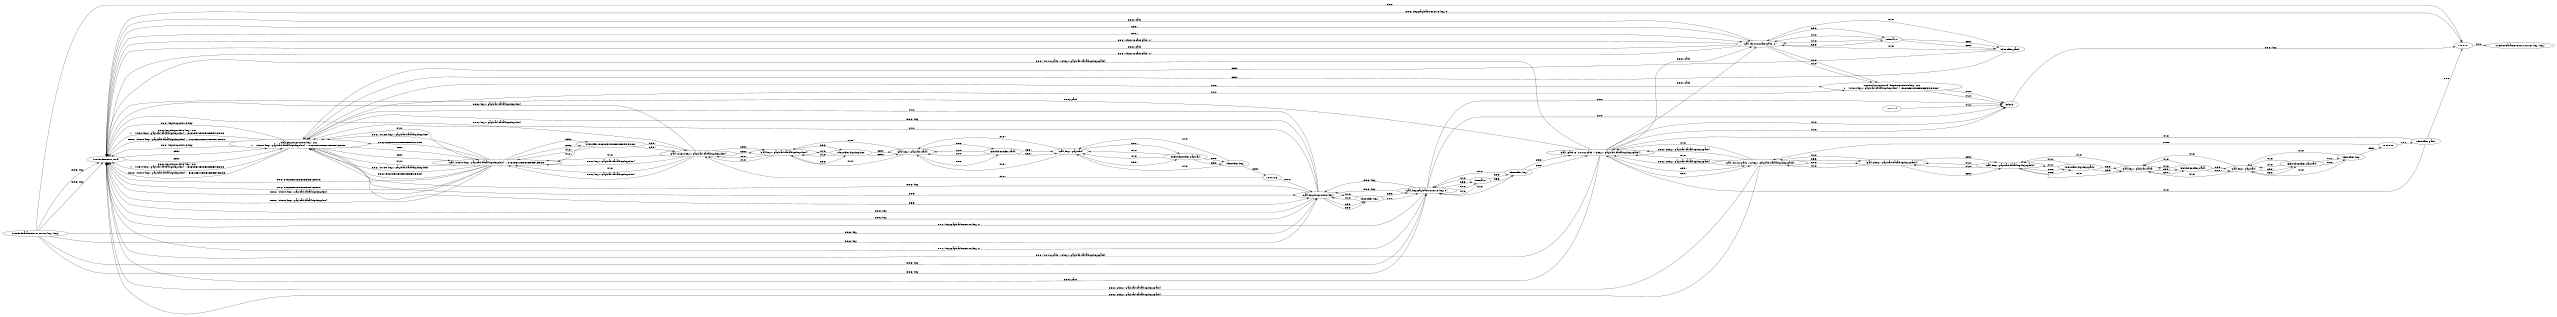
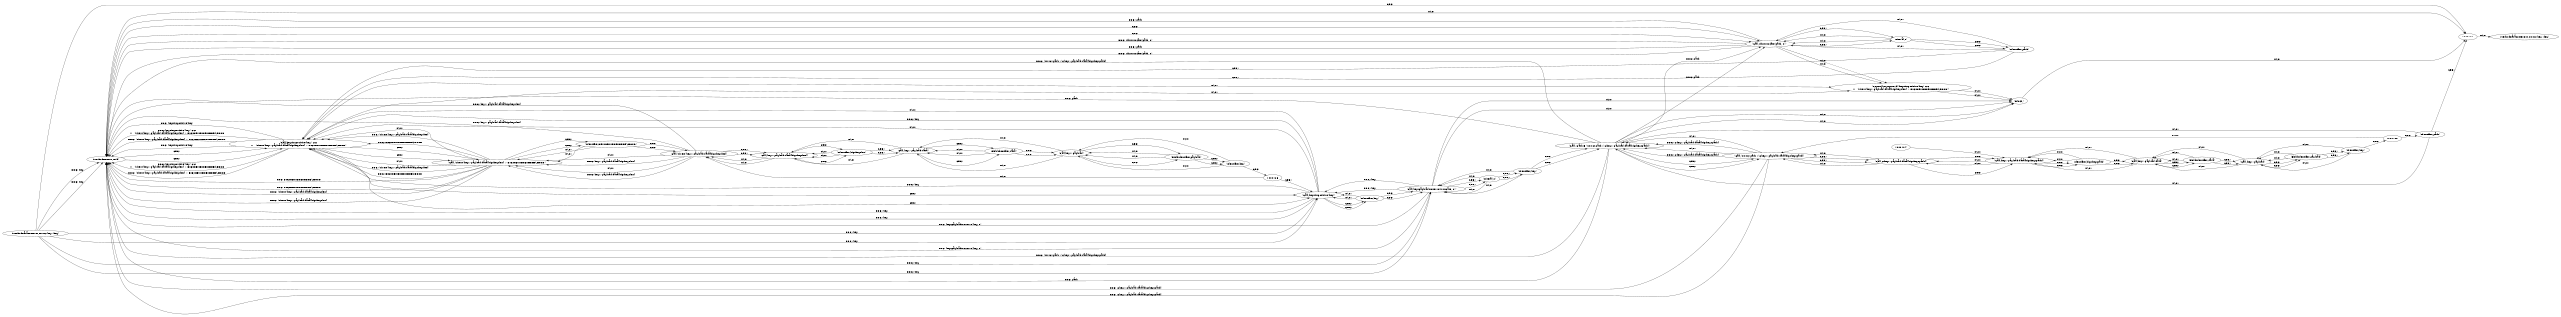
  digraph {
    rankdir=LR
    n1 [label="(MethodReturn,void)"]
    n2 [label="(Call,key_is_positive(key) &&\n \t    (size_t)key->payload.data[big_key_len] > BIG_KEY_FILE_THRESHOLD)"]
    n3 [label="(Call,vfs_truncate(path, 0))"]
    1000101
    n5 [label="(Call,key_is_positive(key))"]
    n6 [label="(ControlStructure,if (key_is_positive(key) &&\n \t    (size_t)key->payload.data[big_key_len] > BIG_KEY_FILE_THRESHOLD))"]
    n7 [label="(Call,(size_t)key->payload.data[big_key_len] > BIG_KEY_FILE_THRESHOLD)"]
    n8 [label="(Literal,0)"]
    n9 [label="(MethodParameterOut,struct key *key)"]
    n10 [label="(MethodParameterIn,struct key *key)"]
-   n11 [label="(Call,key_payload_reserve(key, 0))"]
+   n11 [label="(Call,key_payload_reserve(truncate, 0))"]
    n12 [label="(Block,)"]
    n13 [label="(Literal,0)"]
    n14 [label="(Identifier,key)"]
    n15 [label="(Call,*path = (struct path *)&key->payload.data[big_key_path])"]
    n16 [label="(Call,(struct path *)&key->payload.data[big_key_path])"]
    n17 [label="(Call,&key->payload.data[big_key_path])"]
    n18 [label="(Identifier,path)"]
    n19 [label="(Call,key->payload.data[big_key_path])"]
    n20 [label="(Identifier,big_key_path)"]
    n21 [label="(Call,key->payload.data)"]
    n22 [label="(FieldIdentifier,data)"]
    n23 [label="(Call,key->payload)"]
    n24 [label="(FieldIdentifier,payload)"]
    n25 [label="(Identifier,key)"]
    1000108
    n27 [label="(Identifier,key)"]
-   n28 [label="(Identifier,BIG_KEY_FILE_THRESHOLD)"]
+   n28 [label="(Identifier,KEY_KEY_FILE_THRESHOLD)"]
    n29 [label="(Call,key->payload.data[big_key_len])"]
    n30 [label="(Identifier,big_key_len)"]
    n31 [label="(Call,(size_t)key->payload.data[big_key_len])"]
    n32 [label="(Call,key->payload.data)"]
    n33 [label="(FieldIdentifier,data)"]
    n34 [label="(Call,key->payload)"]
    n35 [label="(FieldIdentifier,payload)"]
    n36 [label="(Identifier,key)"]
    1000126
    n38 [label="(Identifier,path)"]
    1000104
    n1 -> n2 [label="CFG: "]
    n1 -> n2 [label="CFG: "]
    n1 -> n3 [label="CFG: "]
    n1 -> n3 [label="CFG: "]
-   n1 -> 1000101 [label="DDG: key_payload_reserve(key, 0)"]
+   n1 -> 1000101 [label="AST: "]
    n2 -> n1 [label="DDG: key_is_positive(key) &&\n \t    (size_t)key->payload.data[big_key_len] > BIG_KEY_FILE_THRESHOLD"]
    n2 -> n1 [label="DDG: (size_t)key->payload.data[big_key_len] > BIG_KEY_FILE_THRESHOLD"]
    n2 -> n1 [label="DDG: key_is_positive(key)"]
    n2 -> n1 [label="DDG: key_is_positive(key) &&\n \t    (size_t)key->payload.data[big_key_len] > BIG_KEY_FILE_THRESHOLD"]
    n2 -> n1 [label="DDG: (size_t)key->payload.data[big_key_len] > BIG_KEY_FILE_THRESHOLD"]
    n2 -> n1 [label="DDG: key_is_positive(key)"]
    n2 -> n5 [label="CFG: "]
    n2 -> n5 [label="CFG: "]
    n2 -> n6 [label="AST: "]
    n2 -> n6 [label="AST: "]
    n2 -> n7 [label="CFG: "]
    n2 -> n7 [label="CFG: "]
    n3 -> n1 [label="DDG: vfs_truncate(path, 0)"]
    n3 -> n1 [label="DDG: path"]
    n3 -> n1 [label="DDG: vfs_truncate(path, 0)"]
    n3 -> n1 [label="DDG: path"]
    n3 -> n6 [label="AST: "]
    n3 -> n6 [label="AST: "]
    n3 -> n8 [label="CFG: "]
    n3 -> n8 [label="CFG: "]
    1000101 -> n9 [label="AST: "]
    n5 -> n1 [label="DDG: key"]
    n5 -> n1 [label="DDG: key"]
    n5 -> n2 [label="AST: "]
    n5 -> n2 [label="DDG: key"]
    n5 -> n2 [label="AST: "]
    n5 -> n2 [label="DDG: key"]
    n5 -> n14 [label="CFG: "]
    n5 -> n14 [label="CFG: "]
    n6 -> n12 [label="AST: "]
    n6 -> n12 [label="AST: "]
    n7 -> n1 [label="DDG: (size_t)key->payload.data[big_key_len]"]
    n7 -> n1 [label="DDG: BIG_KEY_FILE_THRESHOLD"]
    n7 -> n1 [label="DDG: (size_t)key->payload.data[big_key_len]"]
    n7 -> n1 [label="DDG: BIG_KEY_FILE_THRESHOLD"]
    n7 -> n2 [label="AST: "]
    n7 -> n2 [label="DDG: (size_t)key->payload.data[big_key_len]"]
    n7 -> n2 [label="DDG: BIG_KEY_FILE_THRESHOLD"]
    n7 -> n2 [label="AST: "]
    n7 -> n2 [label="DDG: (size_t)key->payload.data[big_key_len]"]
    n7 -> n2 [label="DDG: BIG_KEY_FILE_THRESHOLD"]
    n7 -> n28 [label="CFG: "]
    n7 -> n28 [label="CFG: "]
    n8 -> n3 [label="AST: "]
    n8 -> n3 [label="AST: "]
    n8 -> n38 [label="CFG: "]
    n8 -> n38 [label="CFG: "]
    n10 -> n1 [label="DDG: key"]
    n10 -> n1 [label="DDG: key"]
    n10 -> 1000101 [label="CFG: "]
    n10 -> n5 [label="DDG: key"]
    n10 -> n5 [label="DDG: key"]
    n10 -> n11 [label="DDG: key"]
    n10 -> n11 [label="DDG: key"]
    n11 -> n1 [label="DDG: key_payload_reserve(key, 0)"]
    n11 -> n1 [label="DDG: key_payload_reserve(key, 0)"]
    n11 -> n5 [label="DDG: key"]
    n11 -> n5 [label="DDG: key"]
    n11 -> n12 [label="AST: "]
    n11 -> n12 [label="AST: "]
    n11 -> n13 [label="CFG: "]
    n11 -> n13 [label="CFG: "]
-   n12 -> 1000101 [label="DDG: key"]
+   n12 -> 1000101 [label="AST: "]
    n13 -> n11 [label="AST: "]
    n13 -> n11 [label="AST: "]
    n13 -> n27 [label="CFG: "]
    n13 -> n27 [label="CFG: "]
    n14 -> n5 [label="AST: "]
    n14 -> n5 [label="AST: "]
    n14 -> n11 [label="CFG: "]
    n14 -> n11 [label="CFG: "]
    n15 -> n1 [label="DDG: (struct path *)&key->payload.data[big_key_path]"]
    n15 -> n1 [label="DDG: path"]
    n15 -> n1 [label="DDG: (struct path *)&key->payload.data[big_key_path]"]
    n15 -> n1 [label="DDG: path"]
    n15 -> n3 [label="DDG: path"]
    n15 -> n3 [label="DDG: path"]
    n15 -> n12 [label="AST: "]
    n15 -> n12 [label="AST: "]
    n15 -> n16 [label="CFG: "]
    n15 -> n16 [label="CFG: "]
    n16 -> n1 [label="DDG: &key->payload.data[big_key_path]"]
    n16 -> n1 [label="DDG: &key->payload.data[big_key_path]"]
    n16 -> n15 [label="AST: "]
    n16 -> n15 [label="DDG: &key->payload.data[big_key_path]"]
    n16 -> n15 [label="AST: "]
    n16 -> n15 [label="DDG: &key->payload.data[big_key_path]"]
    n16 -> n17 [label="CFG: "]
    n16 -> n17 [label="CFG: "]
    n17 -> n16 [label="AST: "]
    n17 -> n16 [label="AST: "]
    n17 -> n19 [label="CFG: "]
    n17 -> n19 [label="CFG: "]
    n18 -> 1000101 [label="CFG: "]
    n18 -> n15 [label="AST: "]
    n18 -> n15 [label="AST: "]
    n19 -> n17 [label="AST: "]
    n19 -> n17 [label="AST: "]
    n19 -> n20 [label="CFG: "]
    n19 -> n20 [label="CFG: "]
    n20 -> n19 [label="AST: "]
    n20 -> n19 [label="AST: "]
    n20 -> n21 [label="CFG: "]
    n20 -> n21 [label="CFG: "]
    n21 -> n19 [label="AST: "]
    n21 -> n19 [label="AST: "]
    n21 -> n22 [label="CFG: "]
    n21 -> n22 [label="CFG: "]
    n22 -> n21 [label="AST: "]
    n22 -> n21 [label="AST: "]
    n22 -> n23 [label="CFG: "]
    n22 -> n23 [label="CFG: "]
    n23 -> n21 [label="AST: "]
    n23 -> n21 [label="AST: "]
    n23 -> n24 [label="CFG: "]
    n23 -> n24 [label="CFG: "]
    n24 -> n23 [label="AST: "]
    n24 -> n23 [label="AST: "]
    n24 -> n25 [label="CFG: "]
    n24 -> n25 [label="CFG: "]
    n25 -> n23 [label="AST: "]
    n25 -> n23 [label="AST: "]
    n25 -> 1000108 [label="CFG: "]
    1000108 -> n16 [label="FILE: "]
    1000108 -> n18 [label="CFG: "]
    n27 -> n11 [label="AST: "]
    n27 -> n11 [label="AST: "]
    n27 -> n15 [label="CFG: "]
    n27 -> n15 [label="CFG: "]
    n28 -> n7 [label="AST: "]
    n28 -> n7 [label="AST: "]
    n28 -> n31 [label="CFG: "]
    n28 -> n31 [label="CFG: "]
    n29 -> n30 [label="CFG: "]
    n29 -> n30 [label="CFG: "]
    n29 -> n31 [label="AST: "]
    n29 -> n31 [label="AST: "]
    n30 -> n29 [label="AST: "]
    n30 -> n29 [label="AST: "]
    n30 -> n32 [label="CFG: "]
    n30 -> n32 [label="CFG: "]
    n31 -> n1 [label="DDG: key->payload.data[big_key_len]"]
    n31 -> n1 [label="DDG: key->payload.data[big_key_len]"]
    n31 -> n7 [label="AST: "]
    n31 -> n7 [label="DDG: key->payload.data[big_key_len]"]
    n31 -> n7 [label="AST: "]
    n31 -> n7 [label="DDG: key->payload.data[big_key_len]"]
    n31 -> n29 [label="CFG: "]
    n31 -> n29 [label="CFG: "]
    n32 -> n29 [label="AST: "]
    n32 -> n29 [label="AST: "]
    n32 -> n33 [label="CFG: "]
    n32 -> n33 [label="CFG: "]
    n33 -> n32 [label="AST: "]
    n33 -> n32 [label="AST: "]
    n33 -> n34 [label="CFG: "]
    n33 -> n34 [label="CFG: "]
    n34 -> n32 [label="AST: "]
    n34 -> n32 [label="AST: "]
    n34 -> n35 [label="CFG: "]
    n34 -> n35 [label="CFG: "]
    n35 -> n34 [label="AST: "]
    n35 -> n34 [label="AST: "]
    n35 -> n36 [label="CFG: "]
    n35 -> n36 [label="CFG: "]
    n36 -> n34 [label="AST: "]
    n36 -> n34 [label="AST: "]
    n36 -> 1000126 [label="CFG: "]
-   1000126 -> n5 [label="DDG: "]
+   1000126 -> n5 [label="CFG: "]
    1000126 -> n31 [label="AST: "]
    n38 -> n2 [label="CFG: "]
    n38 -> n2 [label="CFG: "]
    n38 -> n3 [label="AST: "]
    n38 -> n3 [label="AST: "]
-   1000104 -> n12 [label="AST: "]
+   1000104 -> n19 [label="AST: "]
  }
